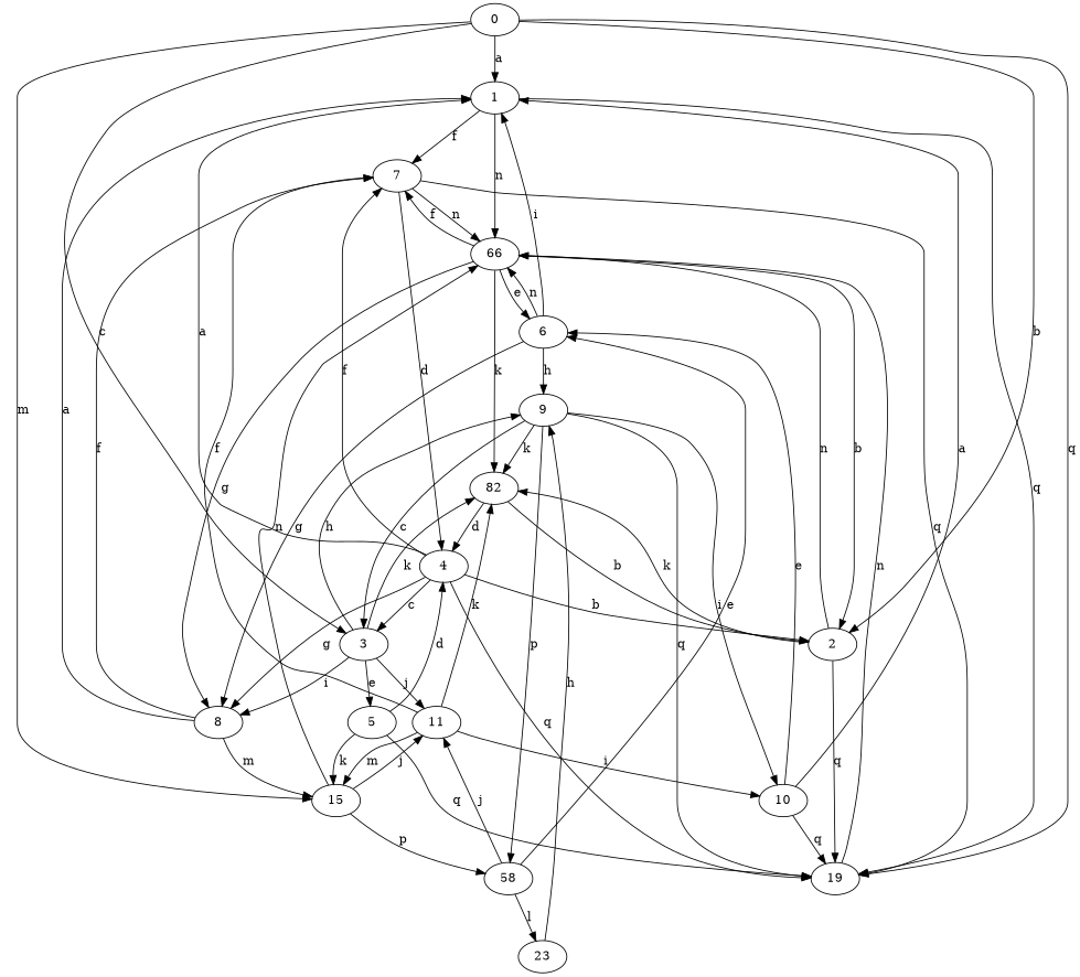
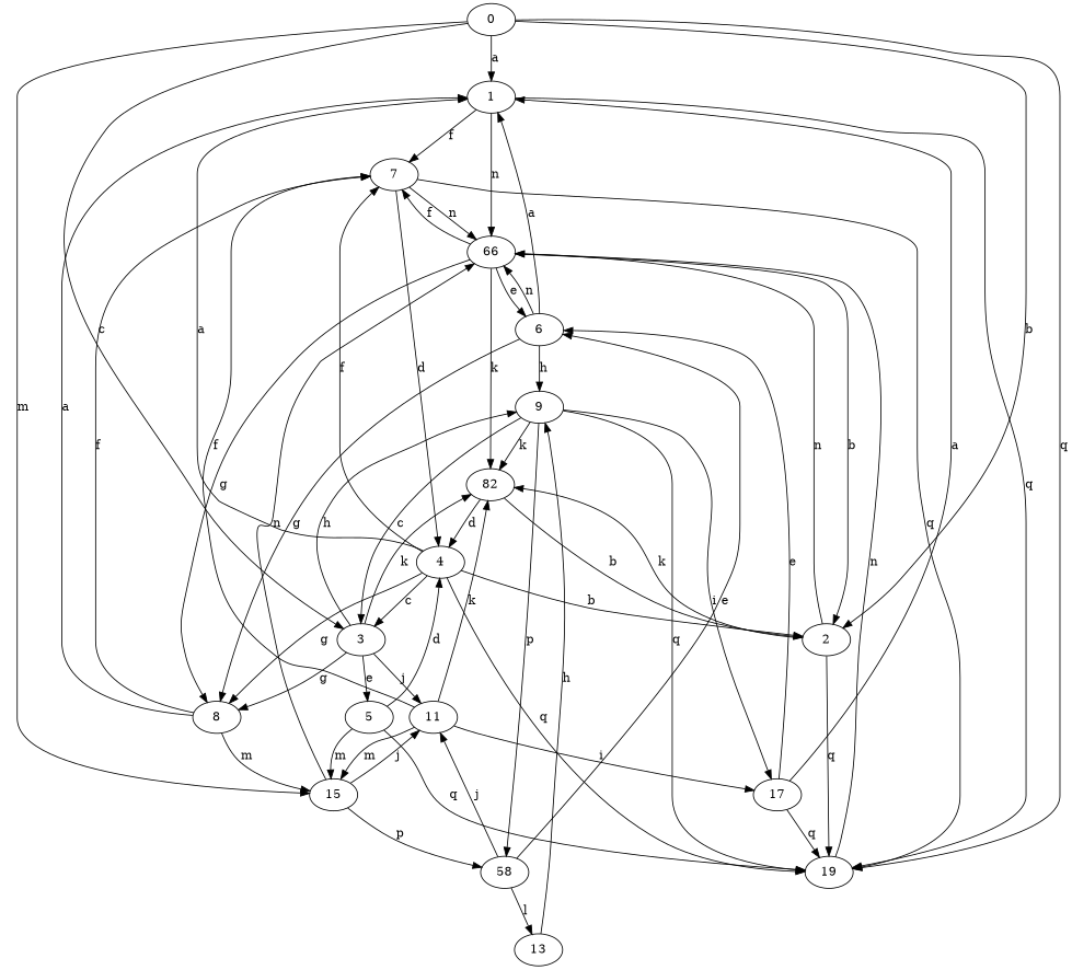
  strict digraph {
    1
    7
    n3 [label=66]
    19
    4
    2
    n7 [label=82]
    8
    6
    0
    3
    15
    5
    9
    11
    n16 [label=58]
-   10
-   13 [label=23]
+   10 [label=17]
+   13
    1 -> 7 [label=f]
    1 -> n3 [label=n]
    1 -> 19 [label=q]
    7 -> n3 [label=n]
    7 -> 19 [label=q]
    7 -> 4 [label=d]
    n3 -> 7 [label=f]
    n3 -> 2 [label=b]
    n3 -> n7 [label=k]
    n3 -> 8 [label=g]
    n3 -> 6 [label=e]
    19 -> n3 [label=n]
    4 -> 1 [label=a]
    4 -> 7 [label=f]
    4 -> 19 [label=q]
    4 -> 2 [label=b]
    4 -> 8 [label=g]
    4 -> 3 [label=c]
    2 -> n3 [label=n]
    2 -> 19 [label=q]
    2 -> n7 [label=k]
    n7 -> 4 [label=d]
    n7 -> 2 [label=b]
    8 -> 1 [label=a]
    8 -> 7 [label=f]
    8 -> 15 [label=m]
-   6 -> 1 [label=i]
+   6 -> 1 [label=a]
    6 -> n3 [label=n]
    6 -> 8 [label=g]
    6 -> 9 [label=h]
    0 -> 1 [label=a]
    0 -> 19 [label=q]
    0 -> 2 [label=b]
    0 -> 3 [label=c]
    0 -> 15 [label=m]
    3 -> n7 [label=k]
-   3 -> 8 [label=i]
+   3 -> 8 [label=g]
    3 -> 5 [label=e]
    3 -> 9 [label=h]
    3 -> 11 [label=j]
    15 -> n3 [label=n]
    15 -> 11 [label=j]
    15 -> n16 [label=p]
    5 -> 19 [label=q]
    5 -> 4 [label=d]
-   5 -> 15 [label=k]
+   5 -> 15 [label=m]
    9 -> 19 [label=q]
    9 -> n7 [label=k]
    9 -> 3 [label=c]
    9 -> n16 [label=p]
    9 -> 10 [label=i]
    11 -> 7 [label=f]
    11 -> n7 [label=k]
    11 -> 15 [label=m]
    11 -> 10 [label=i]
    n16 -> 6 [label=e]
    n16 -> 11 [label=j]
    n16 -> 13 [label=l]
    10 -> 1 [label=a]
    10 -> 19 [label=q]
    10 -> 6 [label=e]
    13 -> 9 [label=h]
  }
